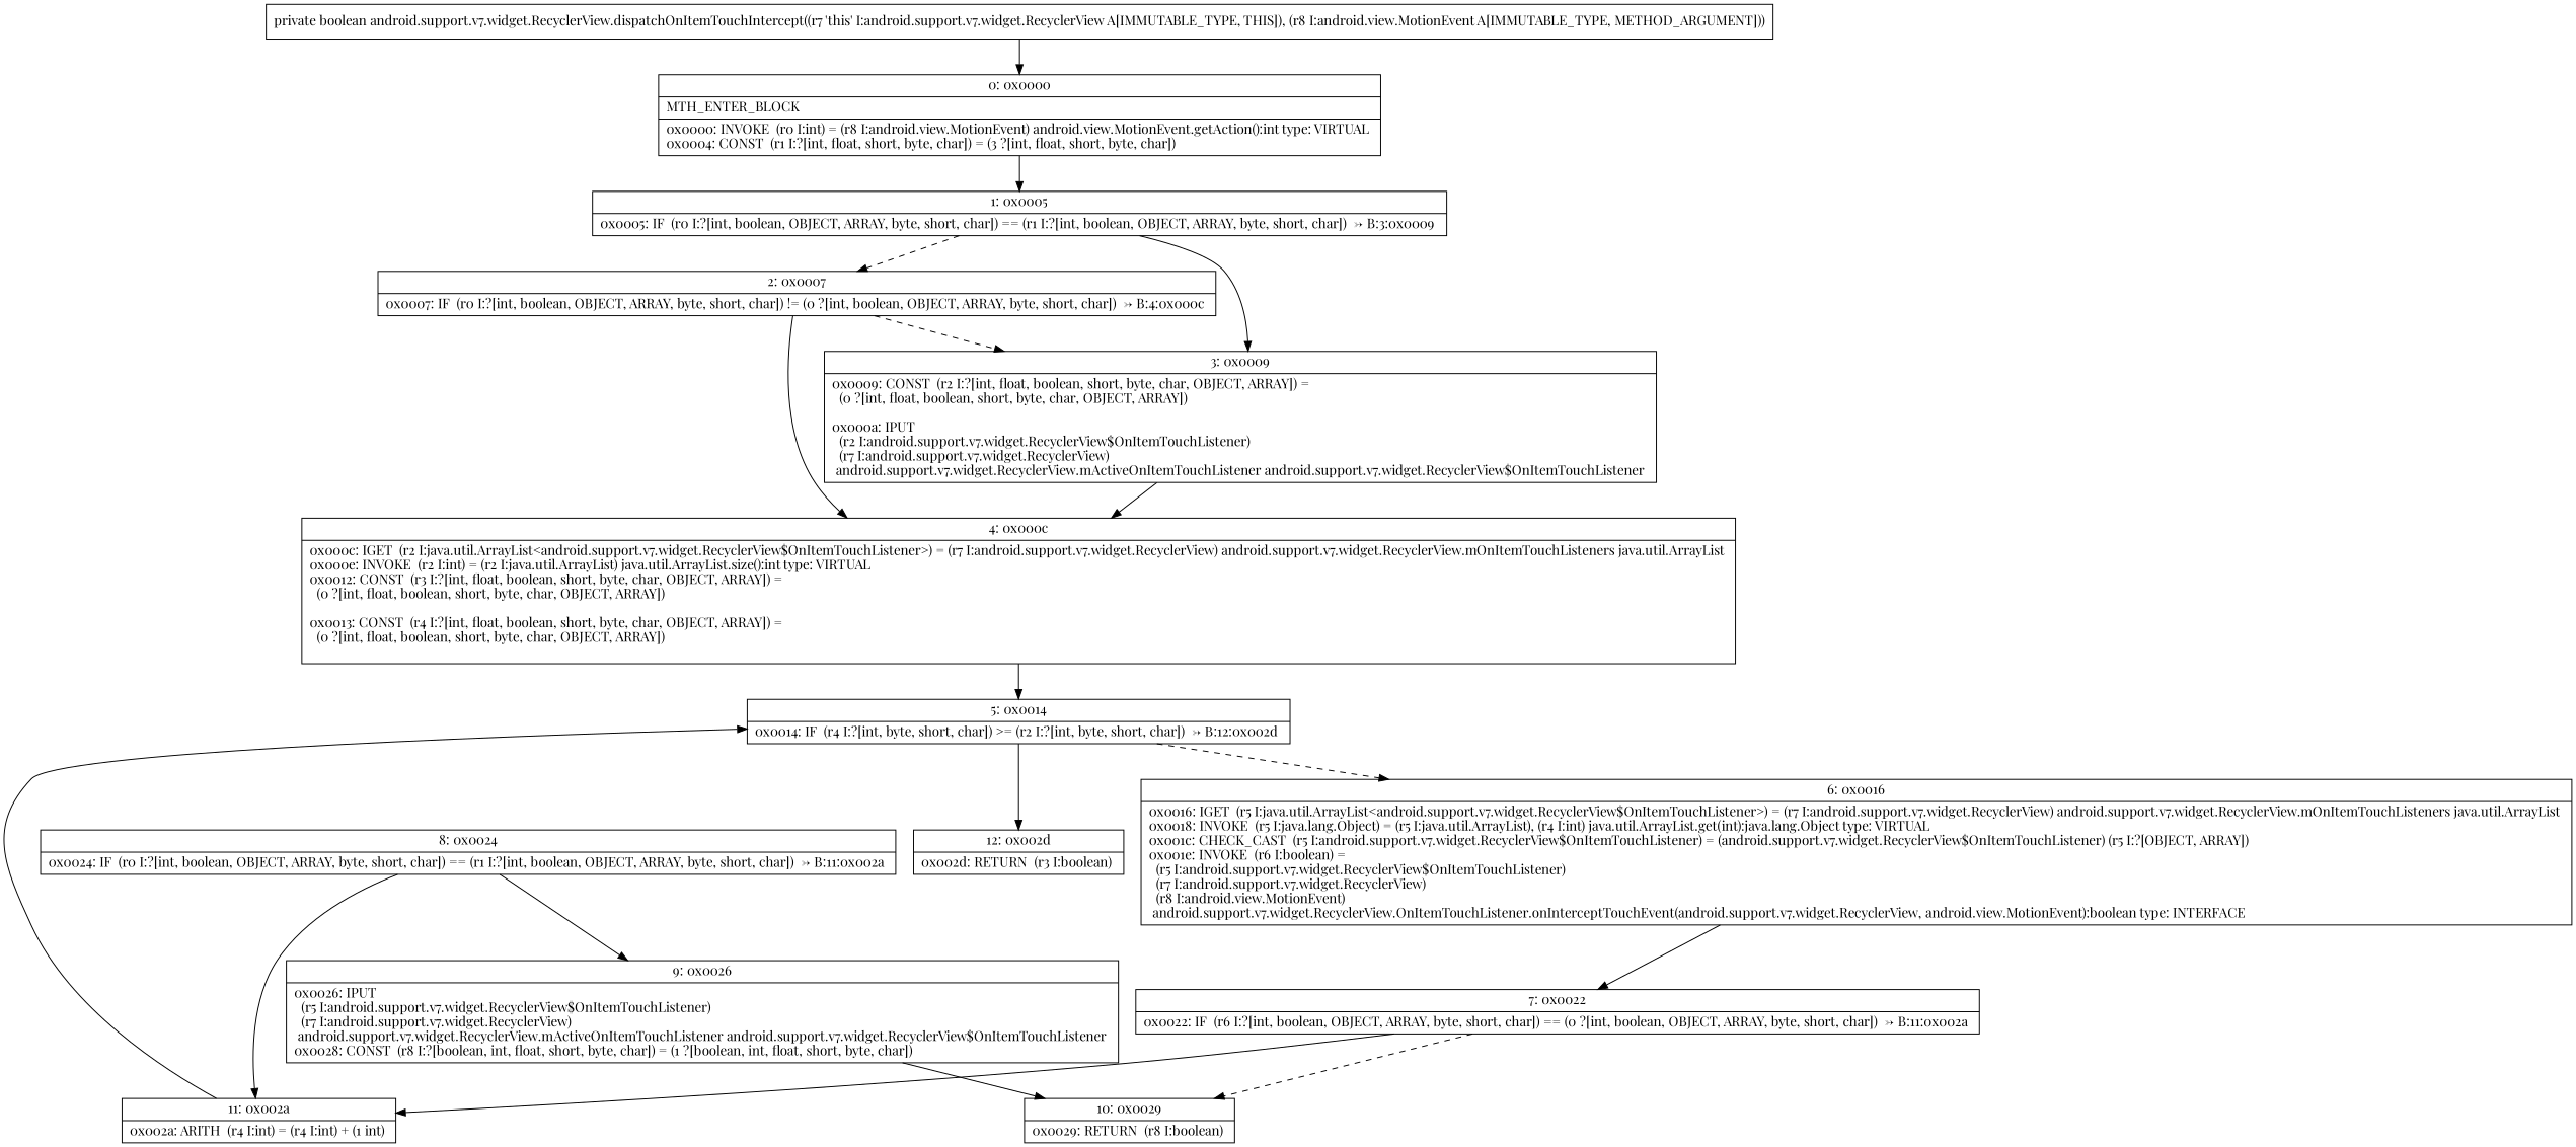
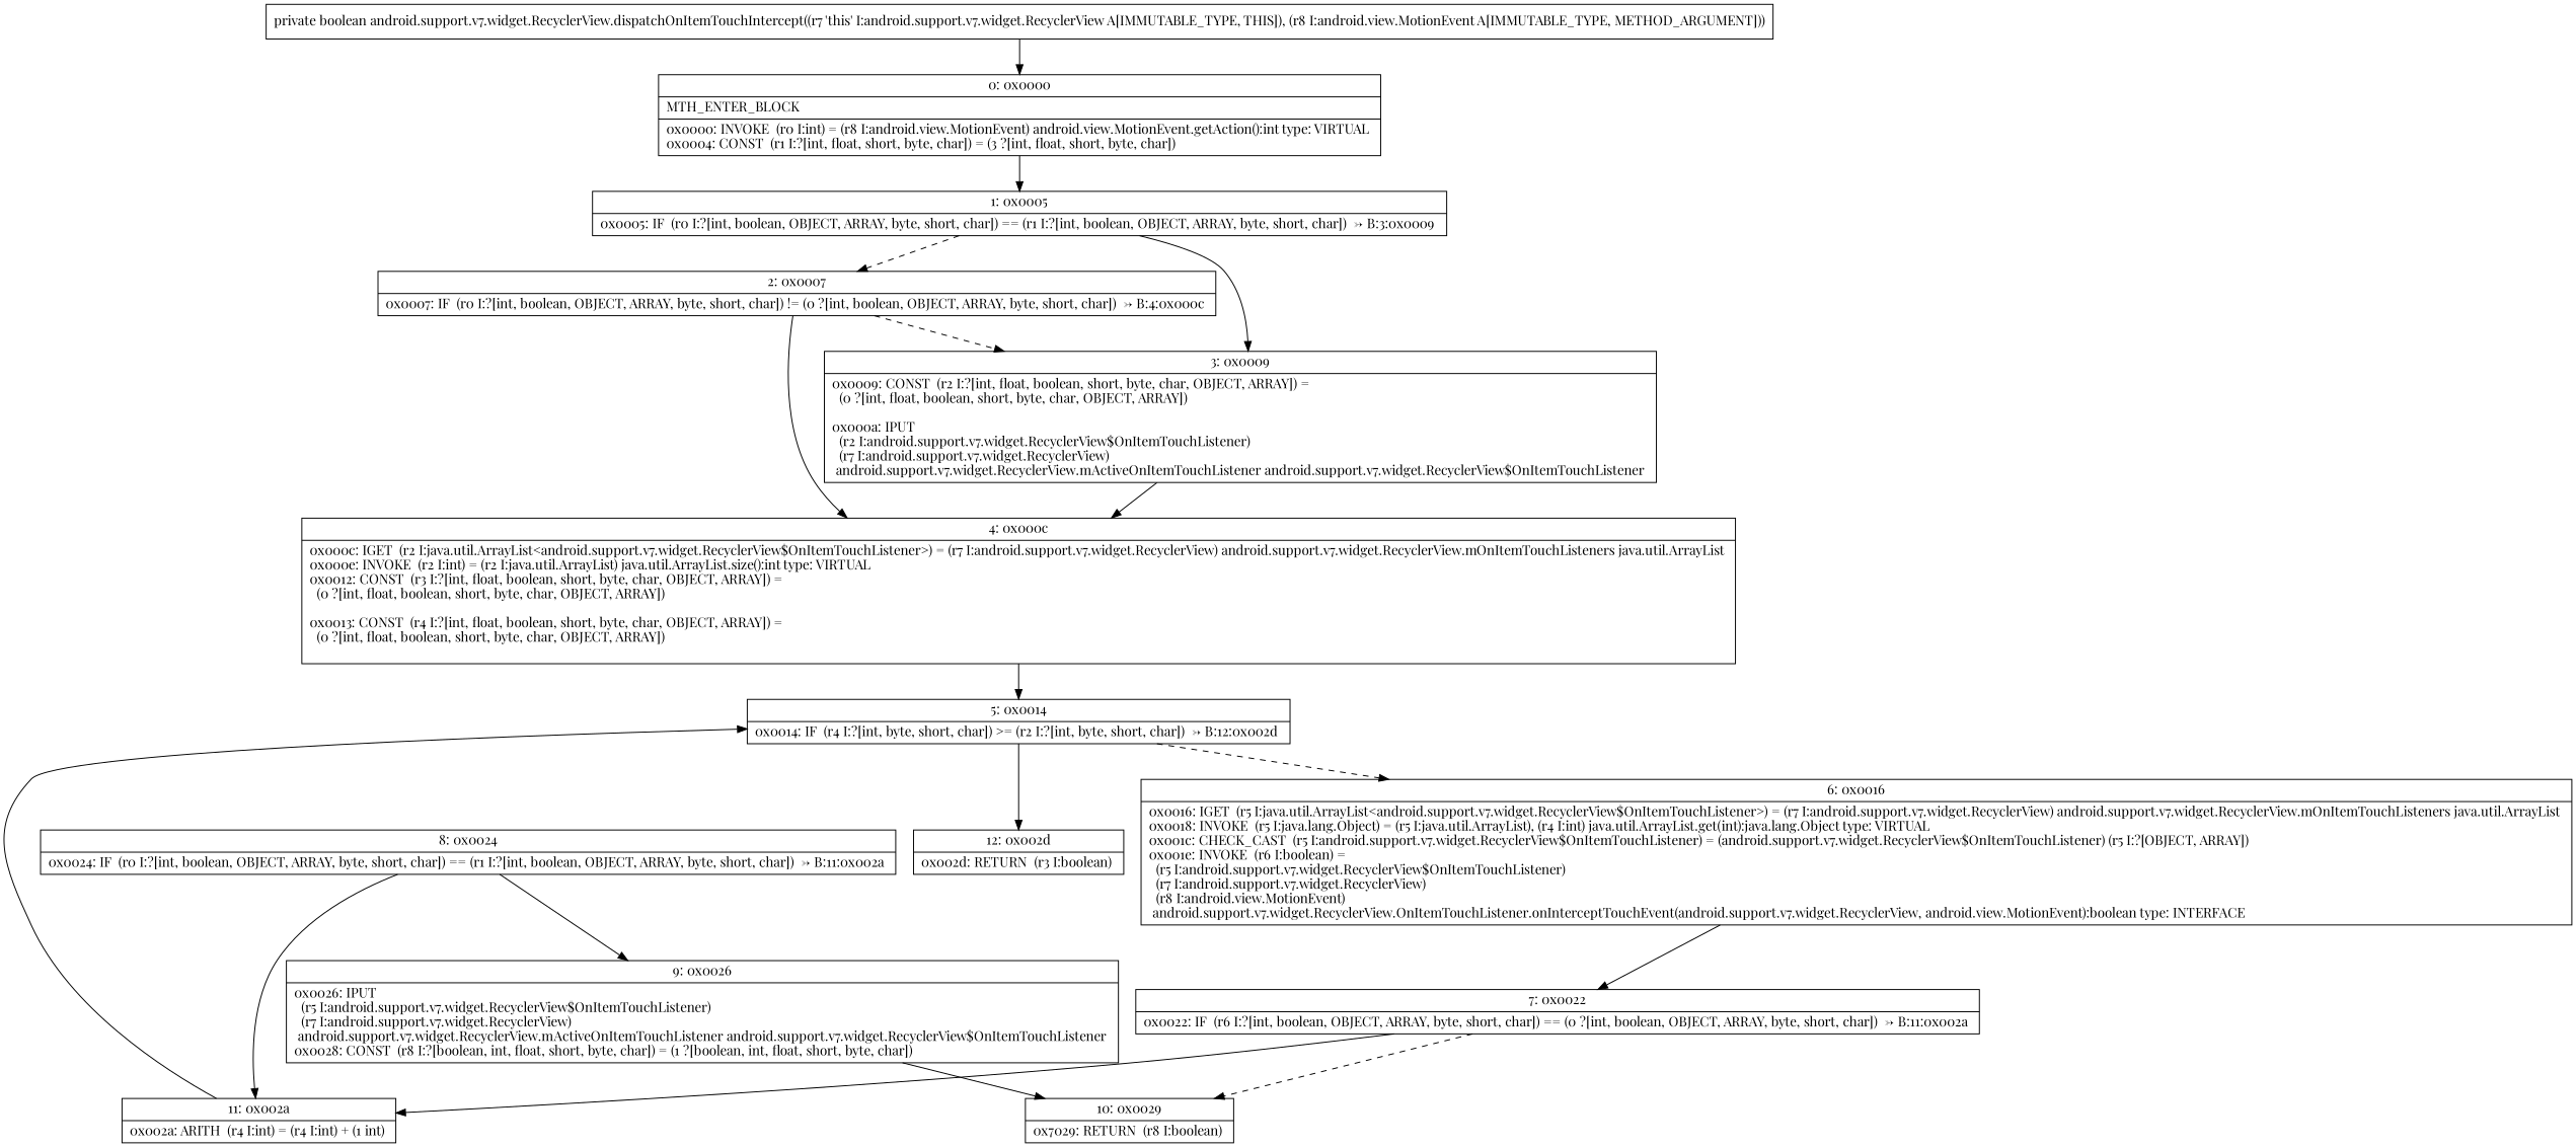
  digraph {
    fontname="Playfair Display"
    node [fontname="Playfair Display" shape=record]
    edge [fontname="Playfair Display"]
    n1 [label="{0\:\ 0x0000|MTH_ENTER_BLOCK\l|0x0000: INVOKE  (r0 I:int) = (r8 I:android.view.MotionEvent) android.view.MotionEvent.getAction():int type: VIRTUAL \l0x0004: CONST  (r1 I:?[int, float, short, byte, char]) = (3 ?[int, float, short, byte, char]) \l}"]
    n2 [label="{1\:\ 0x0005|0x0005: IF  (r0 I:?[int, boolean, OBJECT, ARRAY, byte, short, char]) == (r1 I:?[int, boolean, OBJECT, ARRAY, byte, short, char])  \-\> B:3:0x0009 \l}"]
    n3 [label="{2\:\ 0x0007|0x0007: IF  (r0 I:?[int, boolean, OBJECT, ARRAY, byte, short, char]) != (0 ?[int, boolean, OBJECT, ARRAY, byte, short, char])  \-\> B:4:0x000c \l}"]
    n4 [label="{3\:\ 0x0009|0x0009: CONST  (r2 I:?[int, float, boolean, short, byte, char, OBJECT, ARRAY]) = \l  (0 ?[int, float, boolean, short, byte, char, OBJECT, ARRAY])\l \l0x000a: IPUT  \l  (r2 I:android.support.v7.widget.RecyclerView$OnItemTouchListener)\l  (r7 I:android.support.v7.widget.RecyclerView)\l android.support.v7.widget.RecyclerView.mActiveOnItemTouchListener android.support.v7.widget.RecyclerView$OnItemTouchListener \l}"]
    n5 [label="{4\:\ 0x000c|0x000c: IGET  (r2 I:java.util.ArrayList\<android.support.v7.widget.RecyclerView$OnItemTouchListener\>) = (r7 I:android.support.v7.widget.RecyclerView) android.support.v7.widget.RecyclerView.mOnItemTouchListeners java.util.ArrayList \l0x000e: INVOKE  (r2 I:int) = (r2 I:java.util.ArrayList) java.util.ArrayList.size():int type: VIRTUAL \l0x0012: CONST  (r3 I:?[int, float, boolean, short, byte, char, OBJECT, ARRAY]) = \l  (0 ?[int, float, boolean, short, byte, char, OBJECT, ARRAY])\l \l0x0013: CONST  (r4 I:?[int, float, boolean, short, byte, char, OBJECT, ARRAY]) = \l  (0 ?[int, float, boolean, short, byte, char, OBJECT, ARRAY])\l \l}"]
    n6 [label="{5\:\ 0x0014|0x0014: IF  (r4 I:?[int, byte, short, char]) \>= (r2 I:?[int, byte, short, char])  \-\> B:12:0x002d \l}"]
    n7 [label="{6\:\ 0x0016|0x0016: IGET  (r5 I:java.util.ArrayList\<android.support.v7.widget.RecyclerView$OnItemTouchListener\>) = (r7 I:android.support.v7.widget.RecyclerView) android.support.v7.widget.RecyclerView.mOnItemTouchListeners java.util.ArrayList \l0x0018: INVOKE  (r5 I:java.lang.Object) = (r5 I:java.util.ArrayList), (r4 I:int) java.util.ArrayList.get(int):java.lang.Object type: VIRTUAL \l0x001c: CHECK_CAST  (r5 I:android.support.v7.widget.RecyclerView$OnItemTouchListener) = (android.support.v7.widget.RecyclerView$OnItemTouchListener) (r5 I:?[OBJECT, ARRAY]) \l0x001e: INVOKE  (r6 I:boolean) = \l  (r5 I:android.support.v7.widget.RecyclerView$OnItemTouchListener)\l  (r7 I:android.support.v7.widget.RecyclerView)\l  (r8 I:android.view.MotionEvent)\l android.support.v7.widget.RecyclerView.OnItemTouchListener.onInterceptTouchEvent(android.support.v7.widget.RecyclerView, android.view.MotionEvent):boolean type: INTERFACE \l}"]
    n8 [label="{12\:\ 0x002d|0x002d: RETURN  (r3 I:boolean) \l}"]
    n9 [label="{7\:\ 0x0022|0x0022: IF  (r6 I:?[int, boolean, OBJECT, ARRAY, byte, short, char]) == (0 ?[int, boolean, OBJECT, ARRAY, byte, short, char])  \-\> B:11:0x002a \l}"]
    n10 [label="{11\:\ 0x002a|0x002a: ARITH  (r4 I:int) = (r4 I:int) + (1 int) \l}"]
-   n11 [label="{10\:\ 0x0029|0x0029: RETURN  (r8 I:boolean) \l}"]
+   n11 [label="{10\:\ 0x0029|0x7029: RETURN  (r8 I:boolean) \l}"]
    n12 [label="{8\:\ 0x0024|0x0024: IF  (r0 I:?[int, boolean, OBJECT, ARRAY, byte, short, char]) == (r1 I:?[int, boolean, OBJECT, ARRAY, byte, short, char])  \-\> B:11:0x002a \l}"]
    n13 [label="{9\:\ 0x0026|0x0026: IPUT  \l  (r5 I:android.support.v7.widget.RecyclerView$OnItemTouchListener)\l  (r7 I:android.support.v7.widget.RecyclerView)\l android.support.v7.widget.RecyclerView.mActiveOnItemTouchListener android.support.v7.widget.RecyclerView$OnItemTouchListener \l0x0028: CONST  (r8 I:?[boolean, int, float, short, byte, char]) = (1 ?[boolean, int, float, short, byte, char]) \l}"]
    n14 [label="{private boolean android.support.v7.widget.RecyclerView.dispatchOnItemTouchIntercept((r7 'this' I:android.support.v7.widget.RecyclerView A[IMMUTABLE_TYPE, THIS]), (r8 I:android.view.MotionEvent A[IMMUTABLE_TYPE, METHOD_ARGUMENT])) }"]
    n1 -> n2
    n2 -> n3 [style=dashed]
    n2 -> n4
    n3 -> n4 [style=dashed]
    n3 -> n5
    n4 -> n5
    n5 -> n6
    n6 -> n7 [style=dashed]
    n6 -> n8
    n7 -> n9
    n9 -> n10
    n9 -> n11 [style=dashed]
    n10 -> n6
    n12 -> n10
    n12 -> n13 [style=solid]
    n13 -> n11
    n14 -> n1
  }
